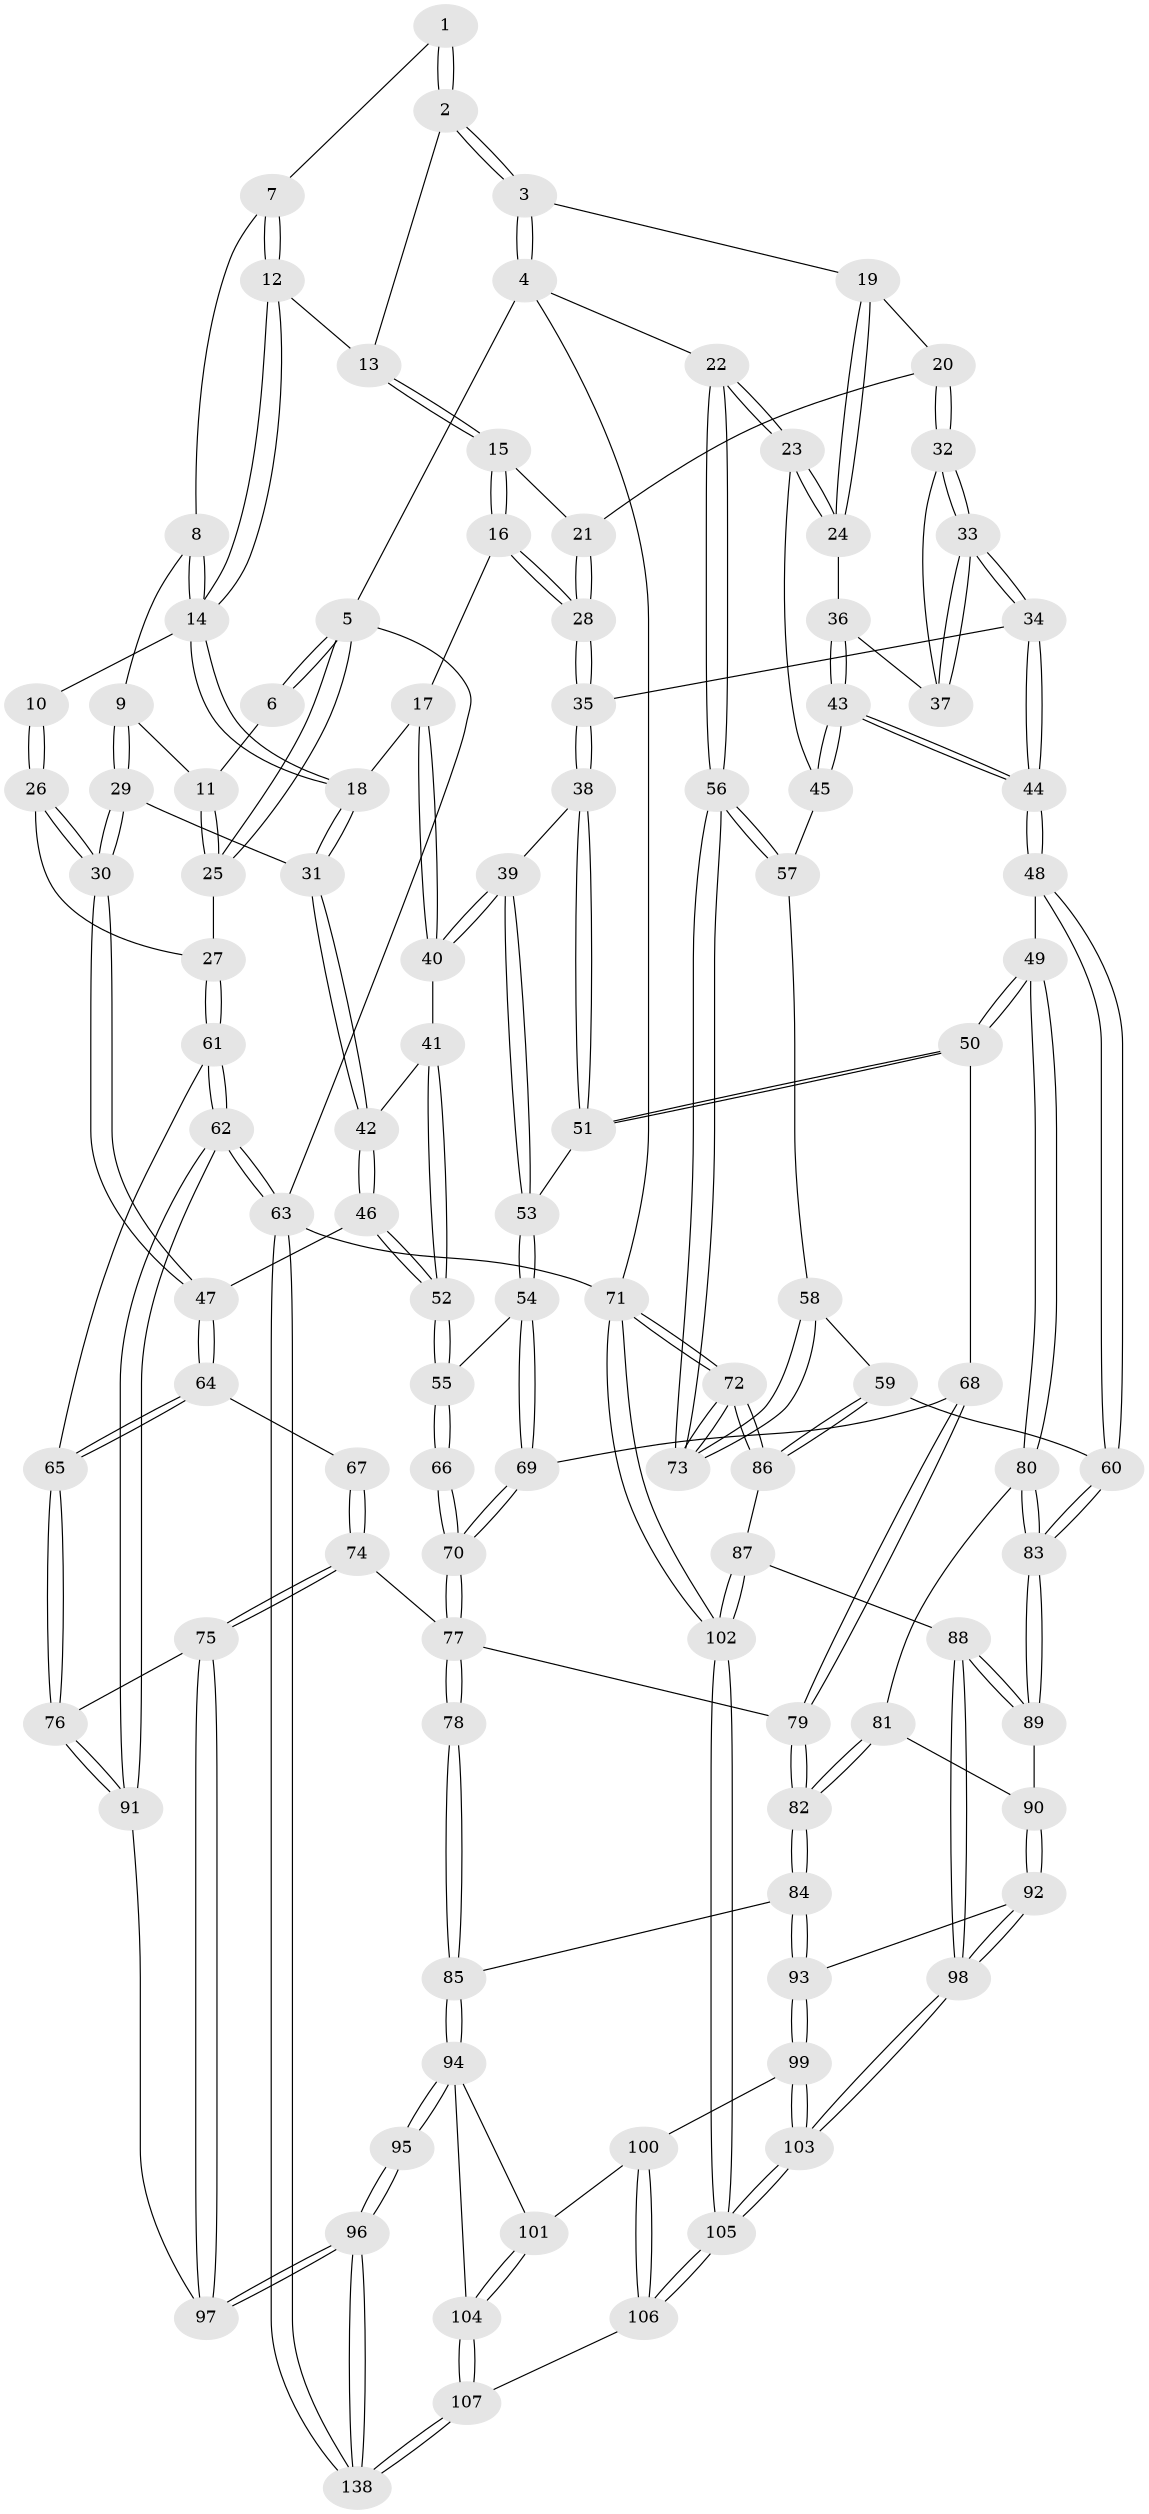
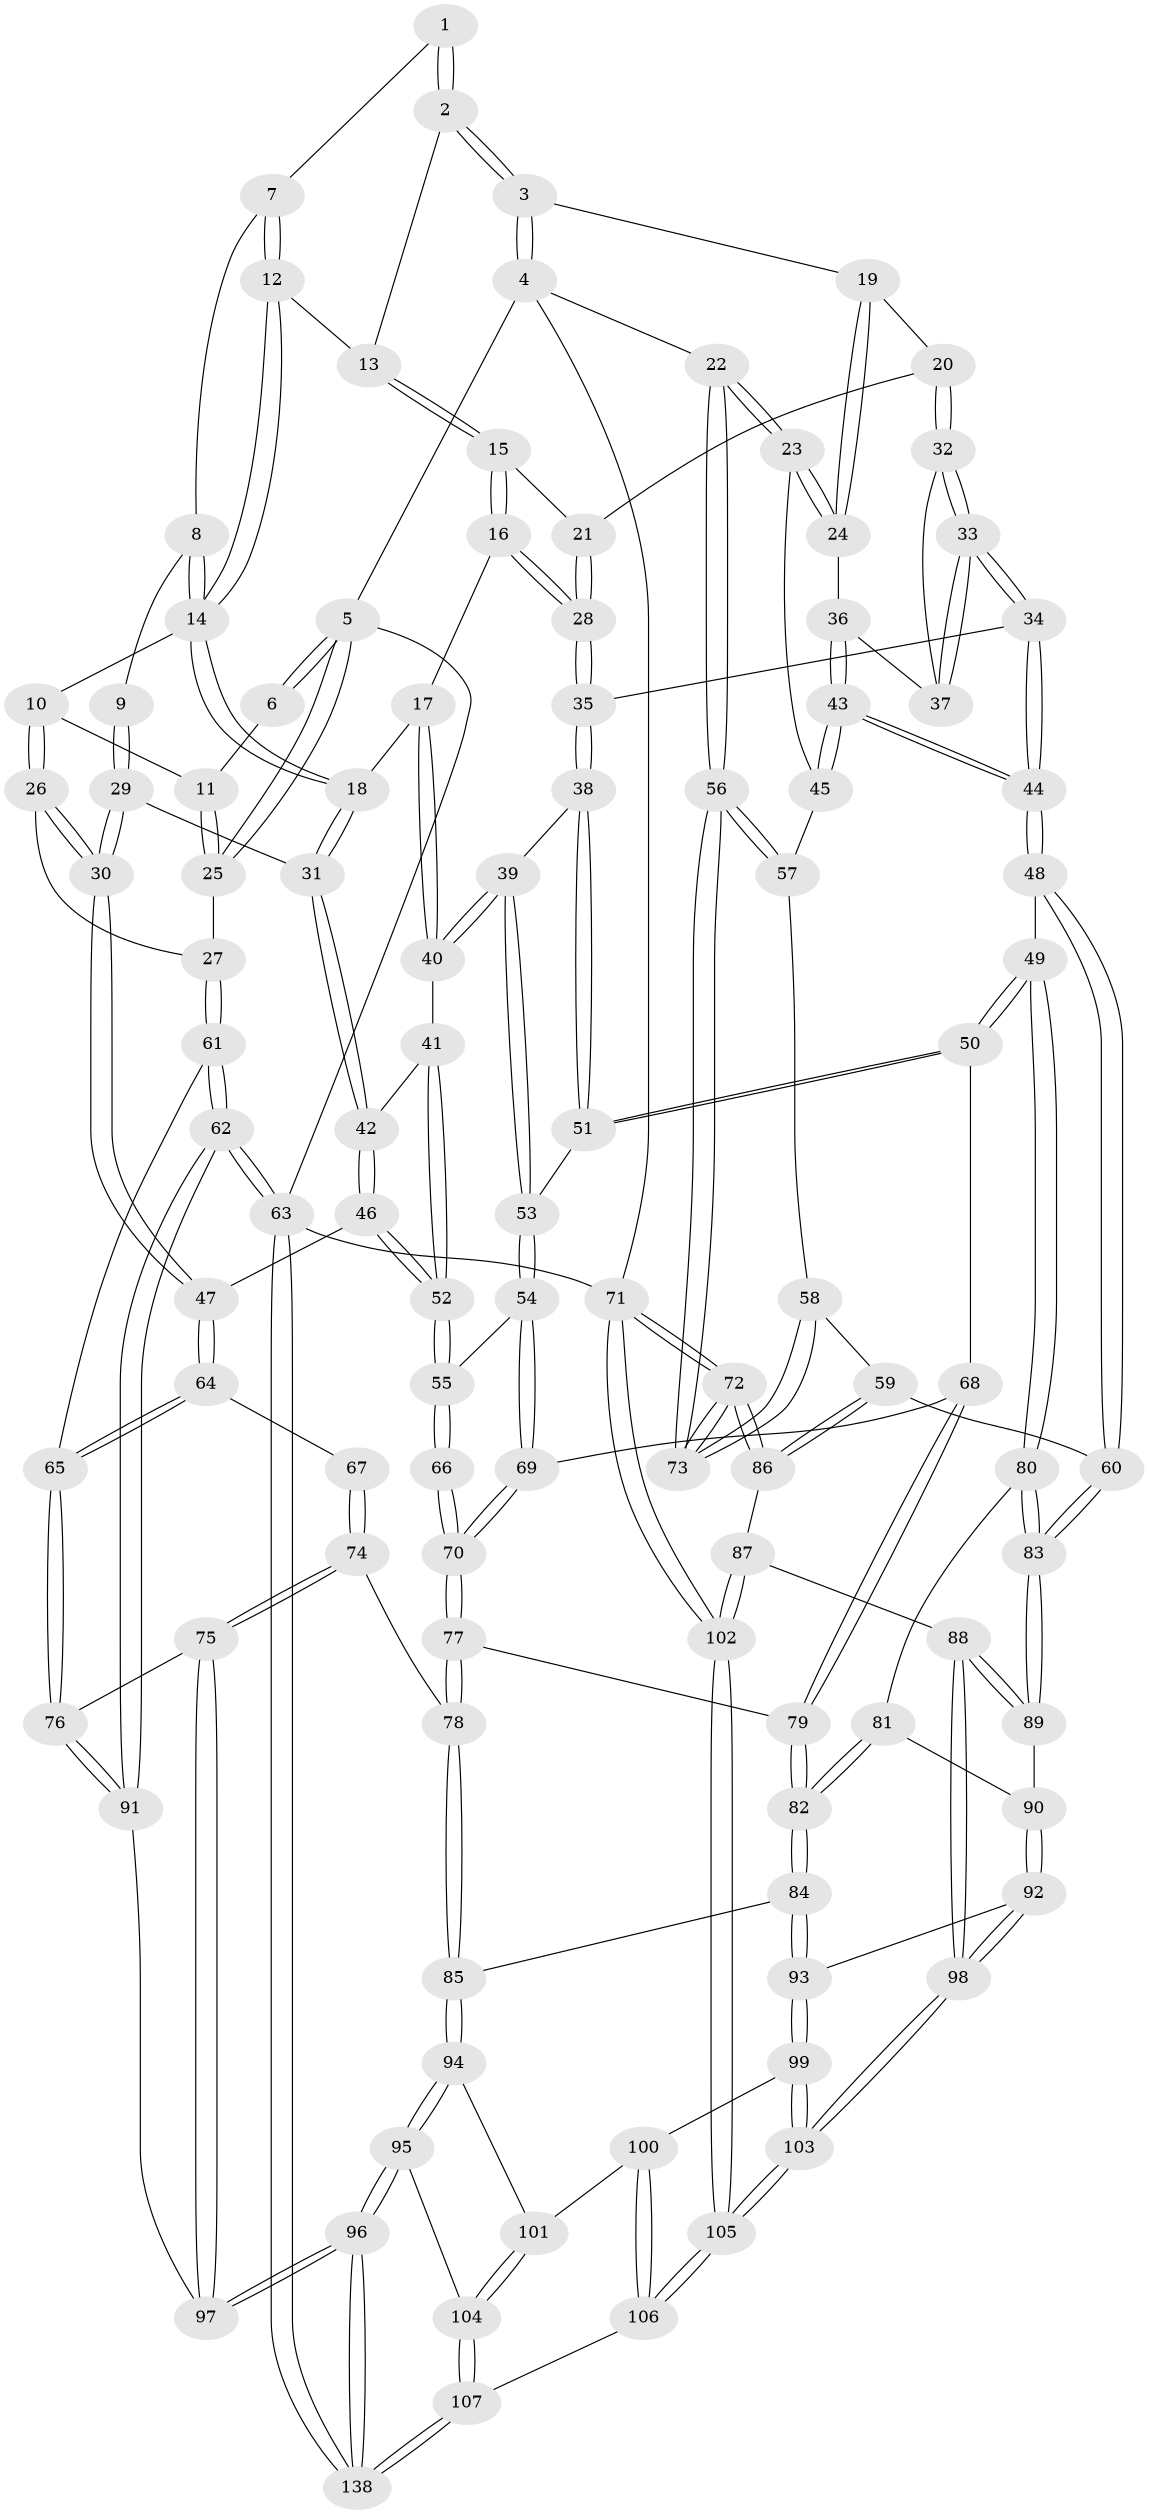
  graph {
    node [color=gray90 style=filled]
    1
    2
    7
    3
    13
    8
    12
    4
    19
    15
    5
    22
    71
    20
    24
    6
    25
    63
    23
    56
    72
    102
    11
    27
    n25 [label=138]
    9
    14
    29
    10
    18
    26
    31
    30
    16
    21
    17
    28
    40
    35
    41
    42
    32
    36
    33
    37
    45
    57
    73
    43
    61
    47
    62
    65
    38
    64
    46
    34
    44
    48
    39
    51
    53
    54
    52
    55
    49
    60
    58
    67
    50
    80
    83
    68
    81
    69
    79
    66
    70
    59
    86
    87
    89
    91
    76
    97
    74
    77
    75
    78
    82
    105
    85
    94
    84
    90
    92
    93
    99
    95
    101
    88
    98
    103
    100
    96
    104
    107
    106
    1 -- 2
    1 -- 2
    1 -- 7
    2 -- 3
    2 -- 3
    2 -- 13
    7 -- 8
    7 -- 12
    7 -- 12
    3 -- 4
    3 -- 4
    3 -- 19
    13 -- 15
    13 -- 15
    8 -- 9
    8 -- 14
    8 -- 14
    12 -- 13
    12 -- 14
    12 -- 14
    4 -- 5
    4 -- 22
    4 -- 71
    19 -- 20
    19 -- 24
    19 -- 24
    15 -- 16
    15 -- 16
    15 -- 21
    5 -- 6
    5 -- 6
    5 -- 25
    5 -- 25
    5 -- 63
    22 -- 23
    22 -- 23
    22 -- 56
    22 -- 56
    71 -- 72
    71 -- 72
    71 -- 102
    71 -- 102
    20 -- 21
    20 -- 32
    20 -- 32
    24 -- 36
    6 -- 11
    25 -- 27
    63 -- 71
    63 -- n25
    63 -- n25
    23 -- 24
    23 -- 24
    23 -- 45
    56 -- 57
    56 -- 57
    56 -- 73
    56 -- 73
    72 -- 73
    72 -- 73
    72 -- 86
    72 -- 86
    102 -- 105
    102 -- 105
    11 -- 25
    11 -- 25
    27 -- 61
    27 -- 61
    9 -- 29
    9 -- 29
    14 -- 10
    14 -- 18
    14 -- 18
    29 -- 31
    29 -- 30
    29 -- 30
-   9 -- 11
+   10 -- 11
    10 -- 26
    10 -- 26
    18 -- 31
    18 -- 31
    26 -- 27
    26 -- 30
    26 -- 30
    31 -- 42
    31 -- 42
    30 -- 47
    30 -- 47
    16 -- 17
    16 -- 28
    16 -- 28
    21 -- 28
    21 -- 28
    17 -- 18
    17 -- 40
    17 -- 40
    28 -- 35
    28 -- 35
    40 -- 41
    35 -- 38
    35 -- 38
    41 -- 42
    41 -- 52
    41 -- 52
    42 -- 46
    42 -- 46
    32 -- 33
    32 -- 33
    32 -- 37
    36 -- 37
    36 -- 43
    36 -- 43
    33 -- 37
    33 -- 37
    33 -- 34
    33 -- 34
    45 -- 57
    57 -- 58
    43 -- 45
    43 -- 45
    43 -- 44
    43 -- 44
    61 -- 62
    61 -- 62
    61 -- 65
    47 -- 64
    47 -- 64
    62 -- 63
    62 -- 63
    62 -- 91
    62 -- 91
    65 -- 76
    65 -- 76
    38 -- 39
    38 -- 51
    38 -- 51
    64 -- 65
    64 -- 65
    64 -- 67
    46 -- 47
    46 -- 52
    46 -- 52
    34 -- 35
    34 -- 44
    34 -- 44
    44 -- 48
    44 -- 48
    48 -- 49
    48 -- 60
    48 -- 60
    39 -- 40
    39 -- 40
    39 -- 53
    39 -- 53
    51 -- 53
    53 -- 54
    53 -- 54
    54 -- 55
    54 -- 69
    54 -- 69
    52 -- 55
    52 -- 55
    55 -- 66
    55 -- 66
    49 -- 50
    49 -- 50
    49 -- 80
    49 -- 80
    60 -- 83
    60 -- 83
    58 -- 73
    58 -- 73
    58 -- 59
    67 -- 74
    67 -- 74
    50 -- 51
    50 -- 51
    50 -- 68
    80 -- 83
    80 -- 83
    80 -- 81
    83 -- 89
    83 -- 89
    68 -- 69
    68 -- 79
    68 -- 79
    81 -- 82
    81 -- 82
    81 -- 90
    69 -- 70
    69 -- 70
    79 -- 82
    79 -- 82
    66 -- 70
    66 -- 70
    70 -- 77
    70 -- 77
    59 -- 60
    59 -- 86
    59 -- 86
    86 -- 87
    87 -- 102
    87 -- 102
    87 -- 88
    89 -- 90
    91 -- 97
    76 -- 91
    76 -- 91
    74 -- 75
    74 -- 75
-   74 -- 77
+   74 -- 78
    77 -- 79
    77 -- 78
    77 -- 78
    75 -- 76
    75 -- 97
    75 -- 97
    78 -- 85
    78 -- 85
    82 -- 84
    82 -- 84
    105 -- 106
    105 -- 106
    85 -- 94
    85 -- 94
    94 -- 95
    94 -- 95
    94 -- 101
    84 -- 85
    84 -- 93
    84 -- 93
    90 -- 92
    90 -- 92
    92 -- 93
    92 -- 98
    92 -- 98
    93 -- 99
    93 -- 99
    99 -- 103
    99 -- 103
    99 -- 100
    95 -- 96
    95 -- 96
-   94 -- 104
+   95 -- 104
    101 -- 104
    101 -- 104
    88 -- 89
    88 -- 89
    88 -- 98
    88 -- 98
    98 -- 103
    98 -- 103
    103 -- 105
    103 -- 105
    100 -- 101
    100 -- 106
    100 -- 106
    96 -- n25
    96 -- n25
    96 -- 97
    96 -- 97
    104 -- 107
    104 -- 107
    107 -- n25
    107 -- n25
    106 -- 107
  }
